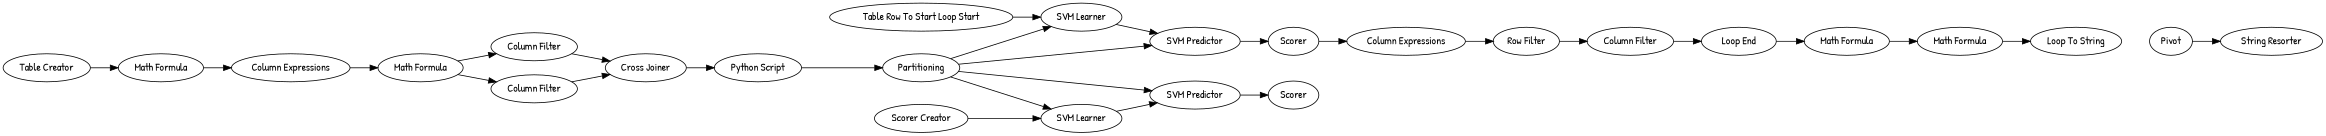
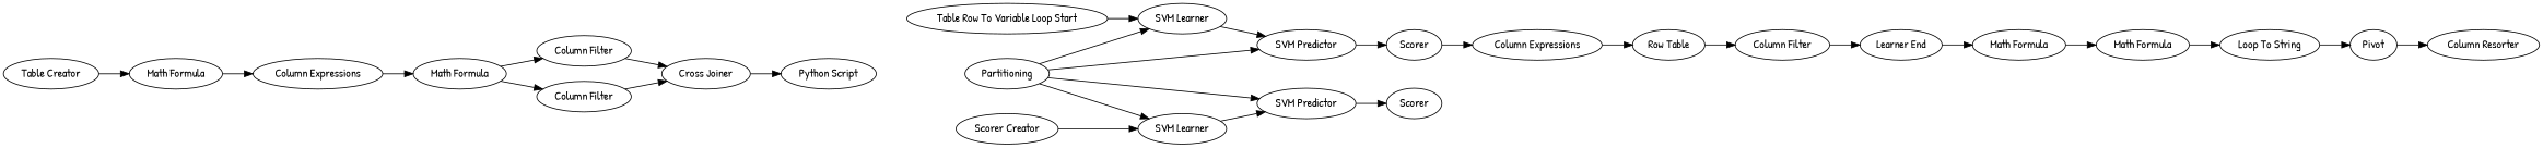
  digraph {
    fontname="Patrick Hand"
    rankdir=LR
    node [fontname="Patrick Hand"]
    edge [fontname="Patrick Hand"]
    n1 [label="Python Script"]
    n2 [label=Partitioning]
    n3 [label="SVM Learner"]
    n4 [label="SVM Predictor"]
    n5 [label="SVM Predictor"]
    n6 [label="SVM Learner"]
    n7 [label="Table Creator"]
    n8 [label="Math Formula"]
    n9 [label="Column Expressions"]
    n10 [label="Math Formula"]
    n11 [label="Column Filter"]
    n12 [label="Column Filter"]
    n13 [label=Scorer]
-   n14 [label="Table Row To Start Loop Start"]
+   n14 [label="Table Row To Variable Loop Start"]
    n15 [label="Cross Joiner"]
    n16 [label=Scorer]
    n17 [label="Column Expressions"]
-   n18 [label="Row Filter"]
+   n18 [label="Row Table"]
    n19 [label="Column Filter"]
-   n20 [label="Loop End"]
+   n20 [label="Learner End"]
    n21 [label="Math Formula"]
    n22 [label="Math Formula"]
    n23 [label=Pivot]
-   n24 [label="String Resorter"]
+   n24 [label="Column Resorter"]
    n25 [label="Loop To String"]
    n26 [label="Scorer Creator"]
-   n1 -> n2
    n2 -> n3
    n2 -> n4
    n2 -> n5
    n2 -> n6
    n3 -> n4
    n4 -> n13
    n5 -> n16
    n6 -> n5
    n7 -> n8
    n8 -> n9
    n9 -> n10
    n10 -> n11
    n10 -> n12
    n11 -> n15
    n12 -> n15
    n13 -> n17
    n14 -> n3
    n15 -> n1
    n17 -> n18
    n18 -> n19
    n19 -> n20
    n20 -> n21
    n21 -> n22
    n22 -> n25
    n23 -> n24
+   n25 -> n23
    n26 -> n6
  }
